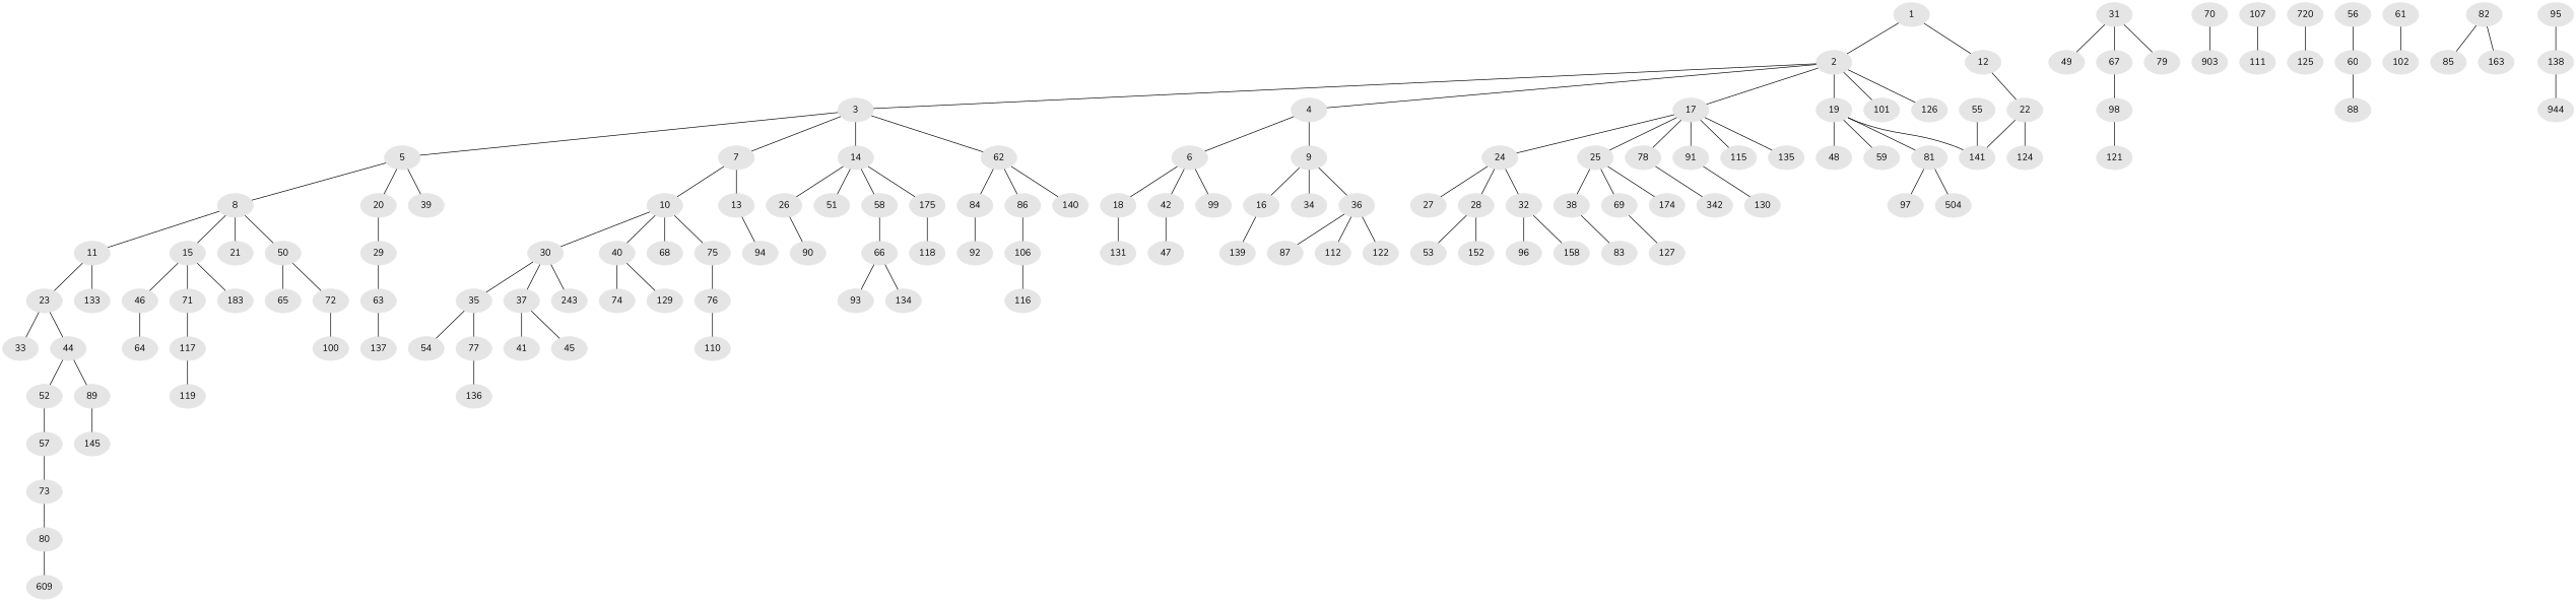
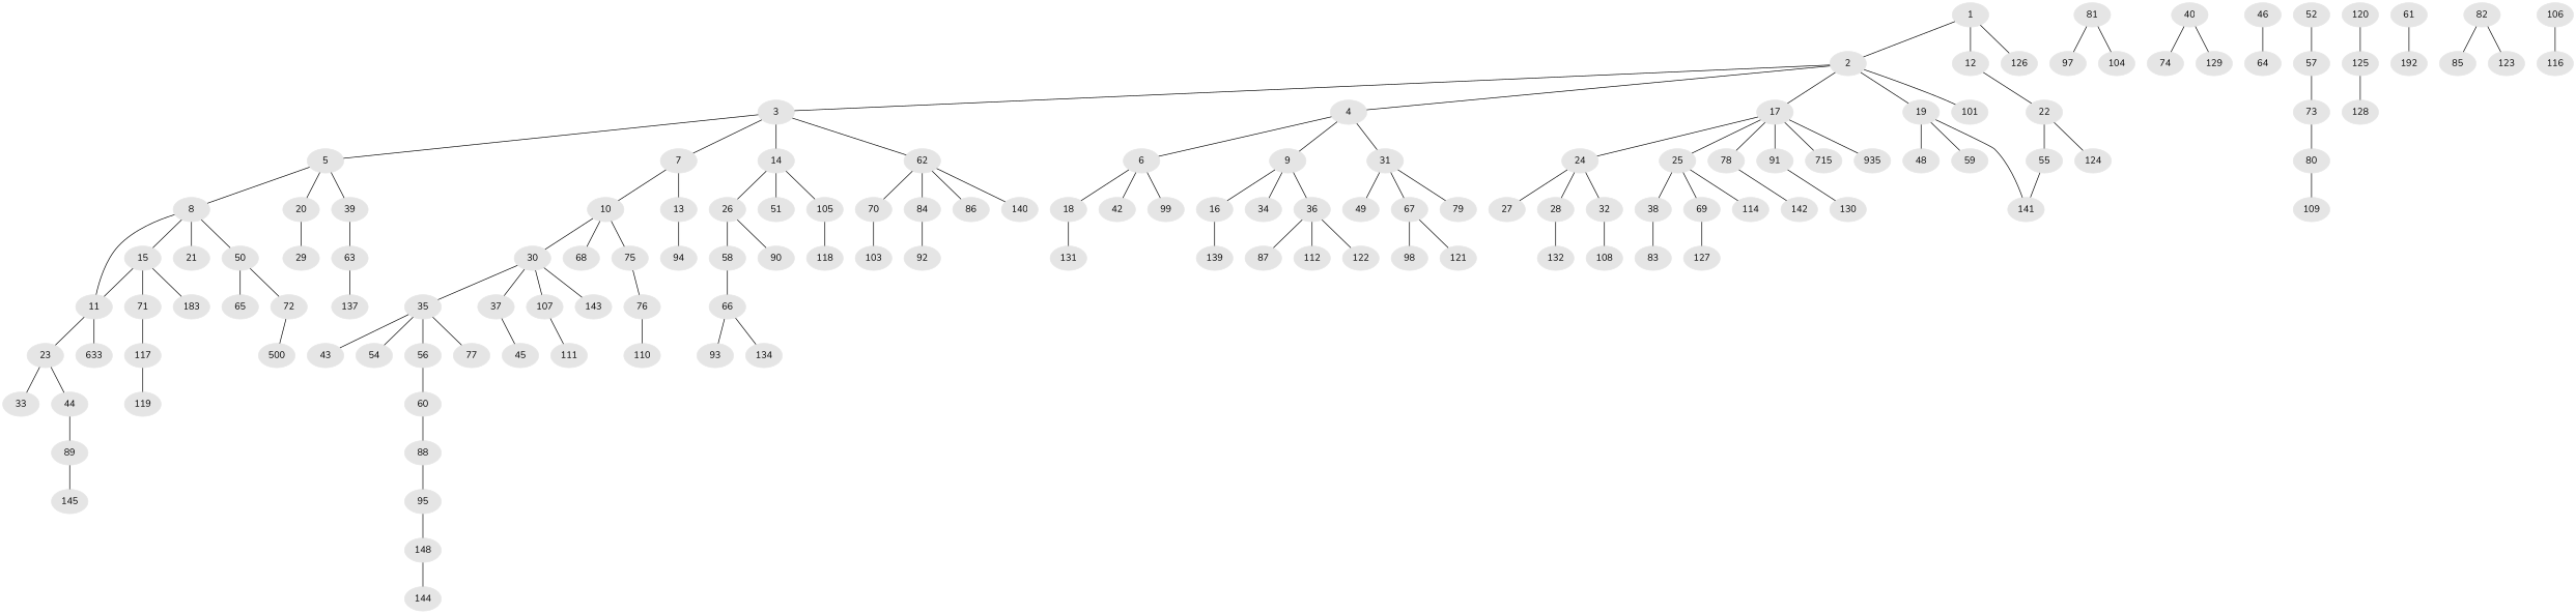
  graph {
    fontname=Nunito
    node [color=gray90 fontname=Nunito style=filled]
    edge [fontname=Nunito]
    1
    2
    12
    3
    4
    17
    19
    101
    126
    22
    5
    7
    14
    62
    6
    9
    31
    24
    25
    78
    91
-   115
-   135
+   115 [label=715]
+   135 [label=935]
    48
    59
    81
    141
    8
    20
    39
    10
    13
    26
    51
    58
-   105 [label=175]
+   105
    70
    84
    86
    140
    18
    42
    99
    16
    34
    36
    49
    67
    79
    11
    15
    21
    50
    29
    63
    131
-   47
    30
    40
    68
    75
    94
    23
-   133
+   133 [label=633]
    46
    71
    n67 [label=183]
    65
    72
    139
    87
    112
    122
    35
    37
    107
-   143 [label=243]
+   143
    74
    129
    76
    33
    44
    55
    124
    90
    66
    118
    64
    117
    27
    28
    32
    38
    69
-   114 [label=174]
-   142 [label=342]
+   114
+   142
    130
    97
-   104 [label=504]
+   104
    52
    89
-   53
-   132 [label=152]
-   96
-   108 [label=158]
-   120 [label=720]
+   132
+   108
+   120
    125
    83
    127
+   43
    54
    56
    77
-   41
    45
    111
    98
    60
-   136
    137
    57
    145
    61
-   102
-   100
+   102 [label=192]
+   100 [label=500]
    73
    82
    85
-   123 [label=163]
+   123
    88
    80
    93
    134
    95
-   103 [label=903]
+   103
    92
    106
    121
    119
-   109 [label=609]
+   109
    110
    116
-   138
-   144 [label=944]
+   138 [label=148]
+   144
+   128
    1 -- 2
    1 -- 12
    2 -- 3
    2 -- 4
    2 -- 17
    2 -- 19
    2 -- 101
-   2 -- 126
+   1 -- 126
    12 -- 22
    3 -- 5
    3 -- 7
    3 -- 14
    3 -- 62
    4 -- 6
    4 -- 9
+   4 -- 31
    17 -- 24
    17 -- 25
    17 -- 78
    17 -- 91
    17 -- 115
    17 -- 135
    19 -- 48
    19 -- 59
-   19 -- 81
    19 -- 141
-   22 -- 141
+   22 -- 55
    22 -- 124
    5 -- 8
    5 -- 20
    5 -- 39
    7 -- 10
    7 -- 13
    14 -- 26
    14 -- 51
-   14 -- 58
+   26 -- 58
    14 -- 105
+   62 -- 70
    62 -- 84
    62 -- 86
    62 -- 140
    6 -- 18
    6 -- 42
    6 -- 99
    9 -- 16
    9 -- 34
    9 -- 36
    31 -- 49
    31 -- 67
    31 -- 79
    24 -- 27
    24 -- 28
    24 -- 32
    25 -- 38
    25 -- 69
    25 -- 114
    78 -- 142
    91 -- 130
    81 -- 97
    81 -- 104
    8 -- 11
    8 -- 15
    8 -- 21
    8 -- 50
    20 -- 29
-   29 -- 63
+   39 -- 63
    10 -- 30
-   10 -- 40
    10 -- 68
    10 -- 75
    13 -- 94
    26 -- 90
    58 -- 66
    105 -- 118
    70 -- 103
    84 -- 92
-   86 -- 106
    18 -- 131
-   42 -- 47
    16 -- 139
    36 -- 87
    36 -- 112
    36 -- 122
    67 -- 98
    11 -- 23
    11 -- 133
-   15 -- 46
+   15 -- 11
    15 -- 71
    15 -- n67
    50 -- 65
    50 -- 72
    63 -- 137
    30 -- 35
    30 -- 37
+   30 -- 107
    30 -- 143
    40 -- 74
    40 -- 129
    75 -- 76
    23 -- 33
    23 -- 44
    46 -- 64
    71 -- 117
    72 -- 100
+   35 -- 43
    35 -- 54
+   35 -- 56
    35 -- 77
-   37 -- 41
    37 -- 45
    107 -- 111
    76 -- 110
-   44 -- 52
    44 -- 89
    55 -- 141
    66 -- 93
    66 -- 134
    117 -- 119
-   28 -- 53
    28 -- 132
-   32 -- 96
    32 -- 108
    38 -- 83
    69 -- 127
    52 -- 57
    89 -- 145
    120 -- 125
+   125 -- 128
    56 -- 60
-   77 -- 136
-   98 -- 121
+   67 -- 121
    60 -- 88
    57 -- 73
    61 -- 102
    73 -- 80
    82 -- 85
    82 -- 123
+   88 -- 95
    80 -- 109
    95 -- 138
    106 -- 116
    138 -- 144
  }
